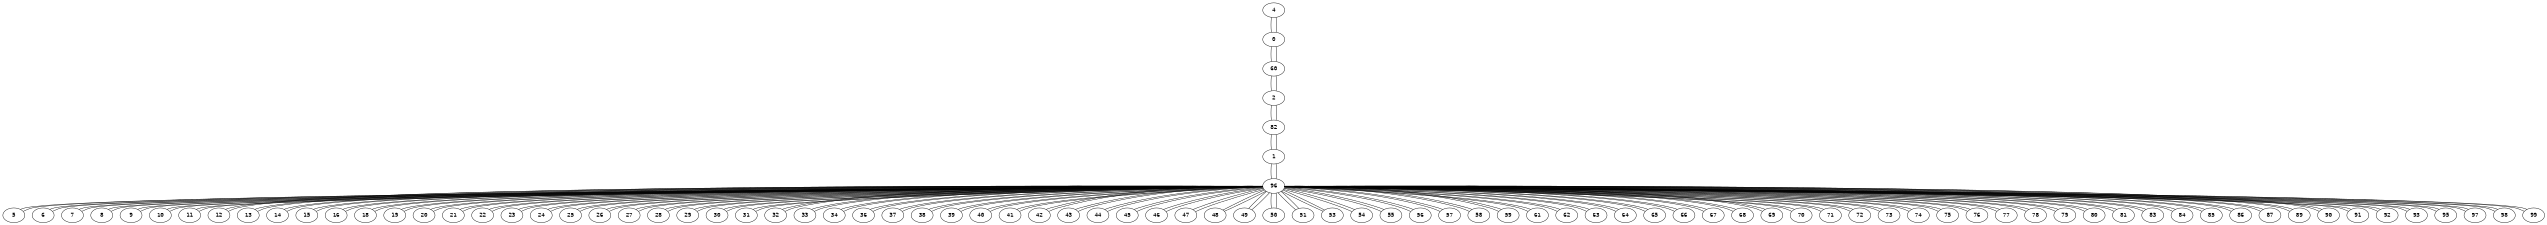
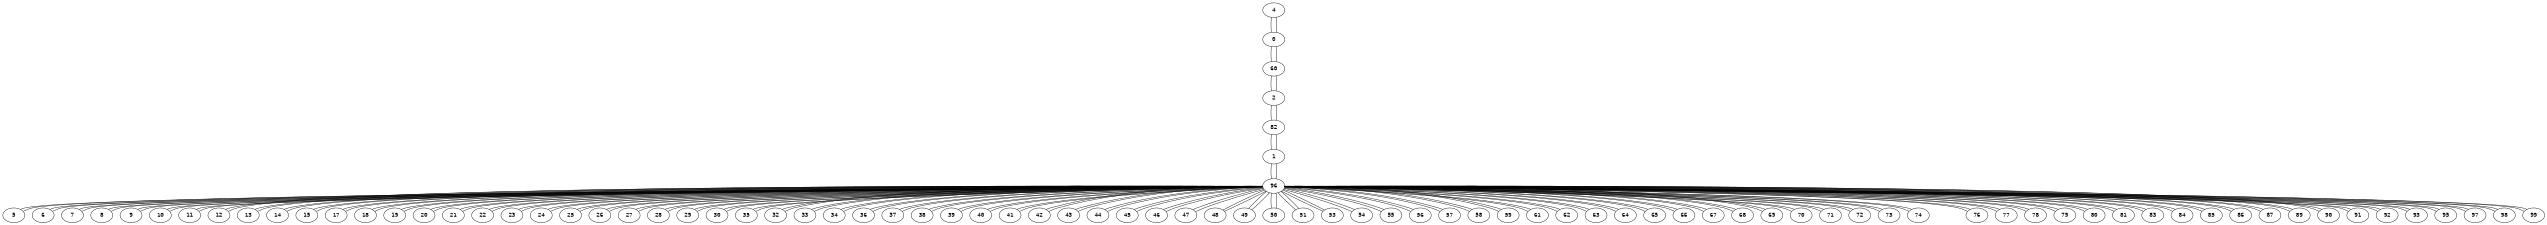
  graph {
    fontname="DejaVu Sans Mono"
    node [fontname="DejaVu Sans Mono"]
    edge [fontname="DejaVu Sans Mono"]
    n1 [label=4]
    n2 [label=0]
    n3 [label=60]
    n4 [label=2]
    n5 [label=82]
    n6 [label=1]
    n7 [label=96]
    n8 [label=5]
    n9 [label=6]
    n10 [label=7]
    n11 [label=8]
    n12 [label=9]
    n13 [label=10]
    n14 [label=11]
    n15 [label=12]
    n16 [label=13]
    n17 [label=14]
    n18 [label=15]
-   n19 [label=16]
+   n19 [label=17]
    n20 [label=18]
    n21 [label=19]
    n22 [label=20]
    n23 [label=21]
    n24 [label=22]
    n25 [label=23]
    n26 [label=24]
    n27 [label=25]
    n28 [label=26]
    n29 [label=27]
    n30 [label=28]
    n31 [label=29]
    n32 [label=30]
-   n33 [label=31]
+   n33 [label=35]
    n34 [label=32]
    n35 [label=33]
    n36 [label=34]
    n37 [label=36]
    n38 [label=37]
    n39 [label=38]
    n40 [label=39]
    n41 [label=40]
    n42 [label=41]
    n43 [label=42]
    n44 [label=43]
    n45 [label=44]
    n46 [label=45]
    n47 [label=46]
    n48 [label=47]
    n49 [label=48]
    n50 [label=49]
    n51 [label=50]
    n52 [label=51]
    n53 [label=53]
    n54 [label=54]
    n55 [label=55]
    n56 [label=56]
    n57 [label=57]
    n58 [label=58]
    n59 [label=59]
    n60 [label=61]
    n61 [label=62]
    n62 [label=63]
    n63 [label=64]
    n64 [label=65]
    n65 [label=66]
    n66 [label=67]
    n67 [label=68]
    n68 [label=69]
    n69 [label=70]
    n70 [label=71]
    n71 [label=72]
    n72 [label=73]
    n73 [label=74]
-   n74 [label=75]
    n75 [label=76]
    n76 [label=77]
    n77 [label=78]
    n78 [label=79]
    n79 [label=80]
    n80 [label=81]
    n81 [label=83]
    n82 [label=84]
    n83 [label=85]
    n84 [label=86]
    n85 [label=87]
    n86 [label=89]
    n87 [label=90]
    n88 [label=91]
    n89 [label=92]
    n90 [label=93]
    n91 [label=95]
    n92 [label=97]
    n93 [label=98]
    n94 [label=99]
    n1 -- n2
    n2 -- n1
    n2 -- n3
    n3 -- n2
    n3 -- n4
    n4 -- n3
    n4 -- n5
    n5 -- n4
    n5 -- n6
    n6 -- n5
    n6 -- n7
    n7 -- n6
    n7 -- n8
    n7 -- n9
    n7 -- n10
    n7 -- n11
    n7 -- n12
    n7 -- n13
    n7 -- n14
    n7 -- n15
    n7 -- n16
    n7 -- n17
    n7 -- n18
    n7 -- n19
    n7 -- n20
    n7 -- n21
    n7 -- n22
    n7 -- n23
    n7 -- n24
    n7 -- n25
    n7 -- n26
    n7 -- n27
    n7 -- n28
    n7 -- n29
    n7 -- n30
    n7 -- n31
    n7 -- n32
    n7 -- n33
    n7 -- n34
    n7 -- n35
    n7 -- n36
    n7 -- n37
    n7 -- n38
    n7 -- n39
    n7 -- n40
    n7 -- n41
    n7 -- n42
    n7 -- n43
    n7 -- n44
    n7 -- n45
    n7 -- n46
    n7 -- n47
    n7 -- n48
    n7 -- n49
    n7 -- n50
    n7 -- n51
    n7 -- n52
    n7 -- n53
    n7 -- n54
    n7 -- n55
    n7 -- n56
    n7 -- n57
    n7 -- n58
    n7 -- n59
    n7 -- n60
    n7 -- n61
    n7 -- n62
    n7 -- n63
    n7 -- n64
    n7 -- n65
    n7 -- n66
    n7 -- n67
    n7 -- n68
    n7 -- n69
    n7 -- n70
    n7 -- n71
    n7 -- n72
    n7 -- n73
-   n7 -- n74
    n7 -- n75
    n7 -- n76
    n7 -- n77
    n7 -- n78
    n7 -- n79
    n7 -- n80
    n7 -- n81
    n7 -- n82
    n7 -- n83
    n7 -- n84
    n7 -- n85
    n7 -- n86
    n7 -- n87
    n7 -- n88
    n7 -- n89
    n7 -- n90
    n7 -- n91
    n7 -- n92
    n7 -- n93
    n7 -- n94
    n8 -- n7
    n9 -- n7
    n10 -- n7
    n11 -- n7
    n12 -- n7
    n13 -- n7
    n14 -- n7
    n15 -- n7
    n16 -- n7
    n17 -- n7
    n18 -- n7
    n19 -- n7
    n20 -- n7
    n21 -- n7
    n22 -- n7
    n23 -- n7
    n24 -- n7
    n25 -- n7
    n26 -- n7
    n27 -- n7
    n28 -- n7
    n29 -- n7
    n30 -- n7
    n31 -- n7
    n32 -- n7
    n33 -- n7
    n34 -- n7
    n35 -- n7
    n36 -- n7
    n37 -- n7
    n38 -- n7
    n39 -- n7
    n40 -- n7
    n41 -- n7
    n42 -- n7
    n43 -- n7
    n44 -- n7
    n45 -- n7
    n46 -- n7
    n47 -- n7
    n48 -- n7
    n49 -- n7
    n50 -- n7
    n51 -- n7
    n52 -- n7
    n53 -- n7
    n54 -- n7
    n55 -- n7
    n56 -- n7
    n57 -- n7
    n58 -- n7
    n59 -- n7
    n60 -- n7
    n61 -- n7
    n62 -- n7
    n63 -- n7
    n64 -- n7
    n65 -- n7
    n66 -- n7
    n67 -- n7
    n68 -- n7
    n69 -- n7
    n70 -- n7
    n71 -- n7
    n72 -- n7
    n73 -- n7
-   n74 -- n7
    n75 -- n7
    n76 -- n7
    n77 -- n7
    n78 -- n7
    n79 -- n7
    n80 -- n7
    n81 -- n7
    n82 -- n7
    n83 -- n7
    n84 -- n7
    n85 -- n7
    n86 -- n7
    n87 -- n7
    n88 -- n7
    n89 -- n7
    n90 -- n7
    n91 -- n7
    n92 -- n7
    n93 -- n7
    n94 -- n7
  }
